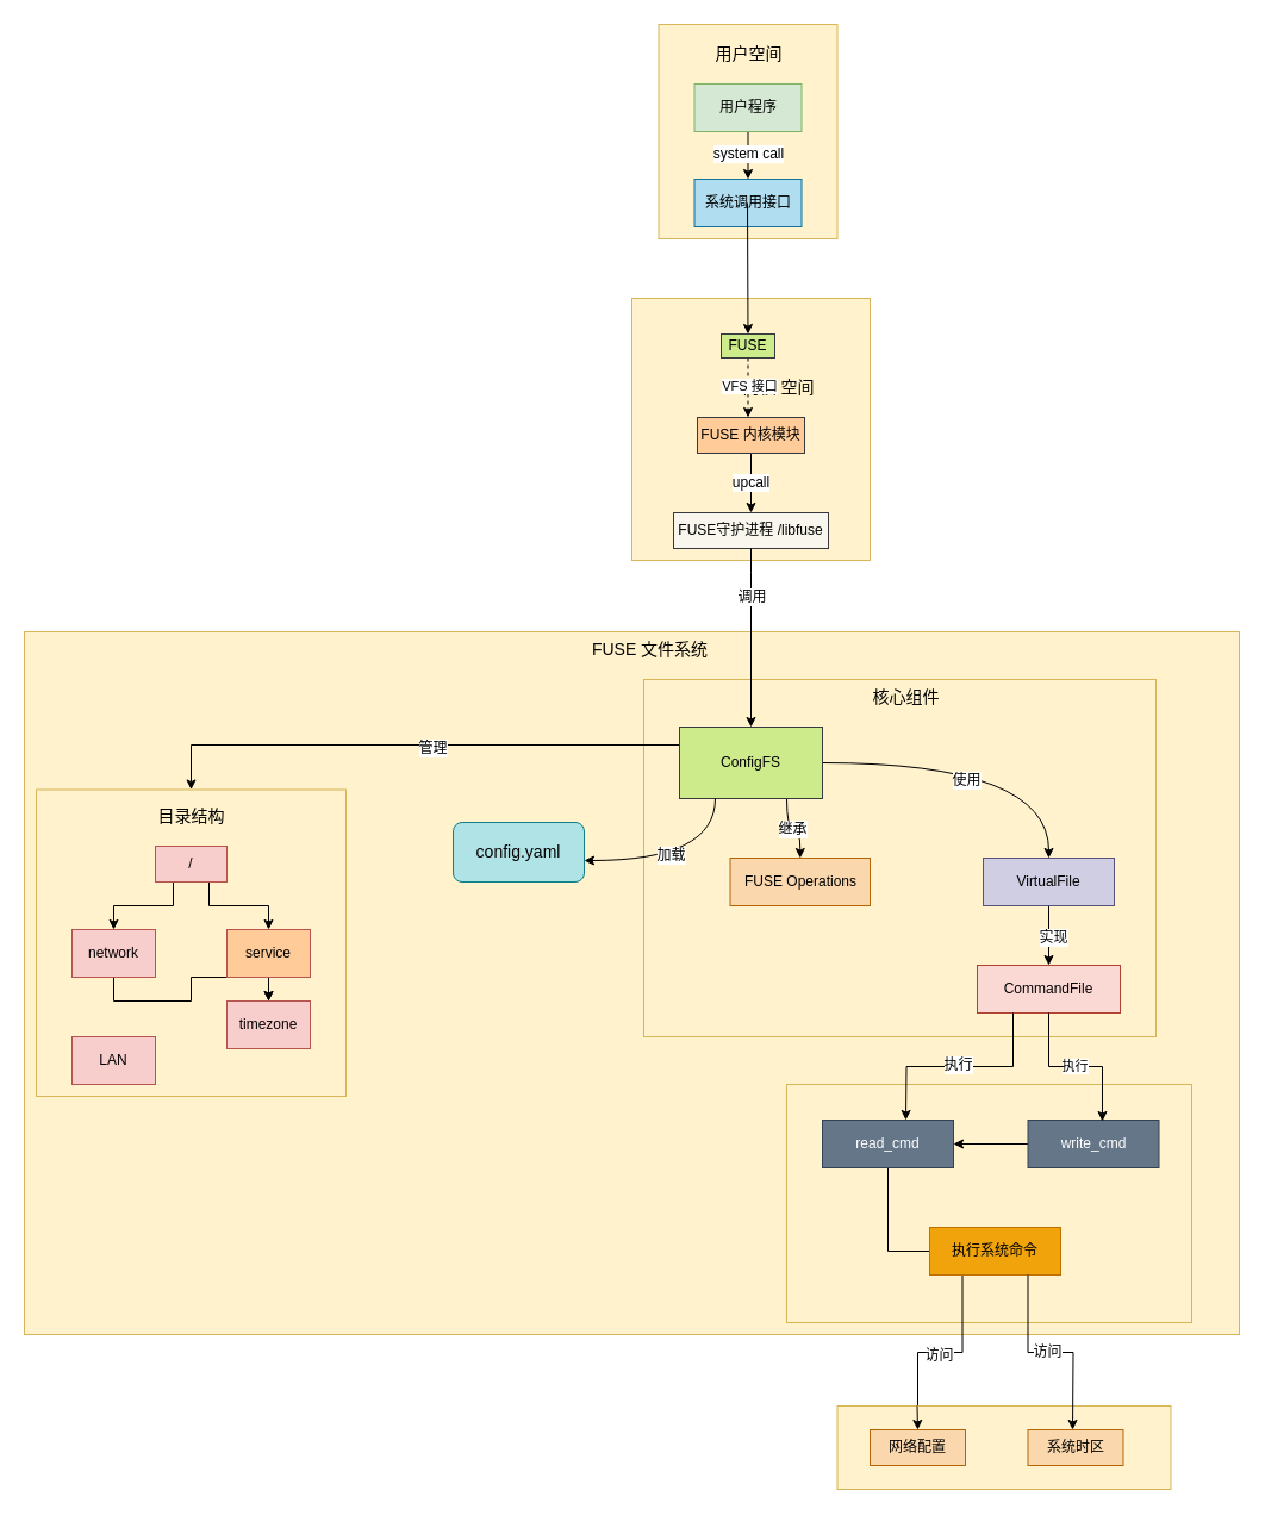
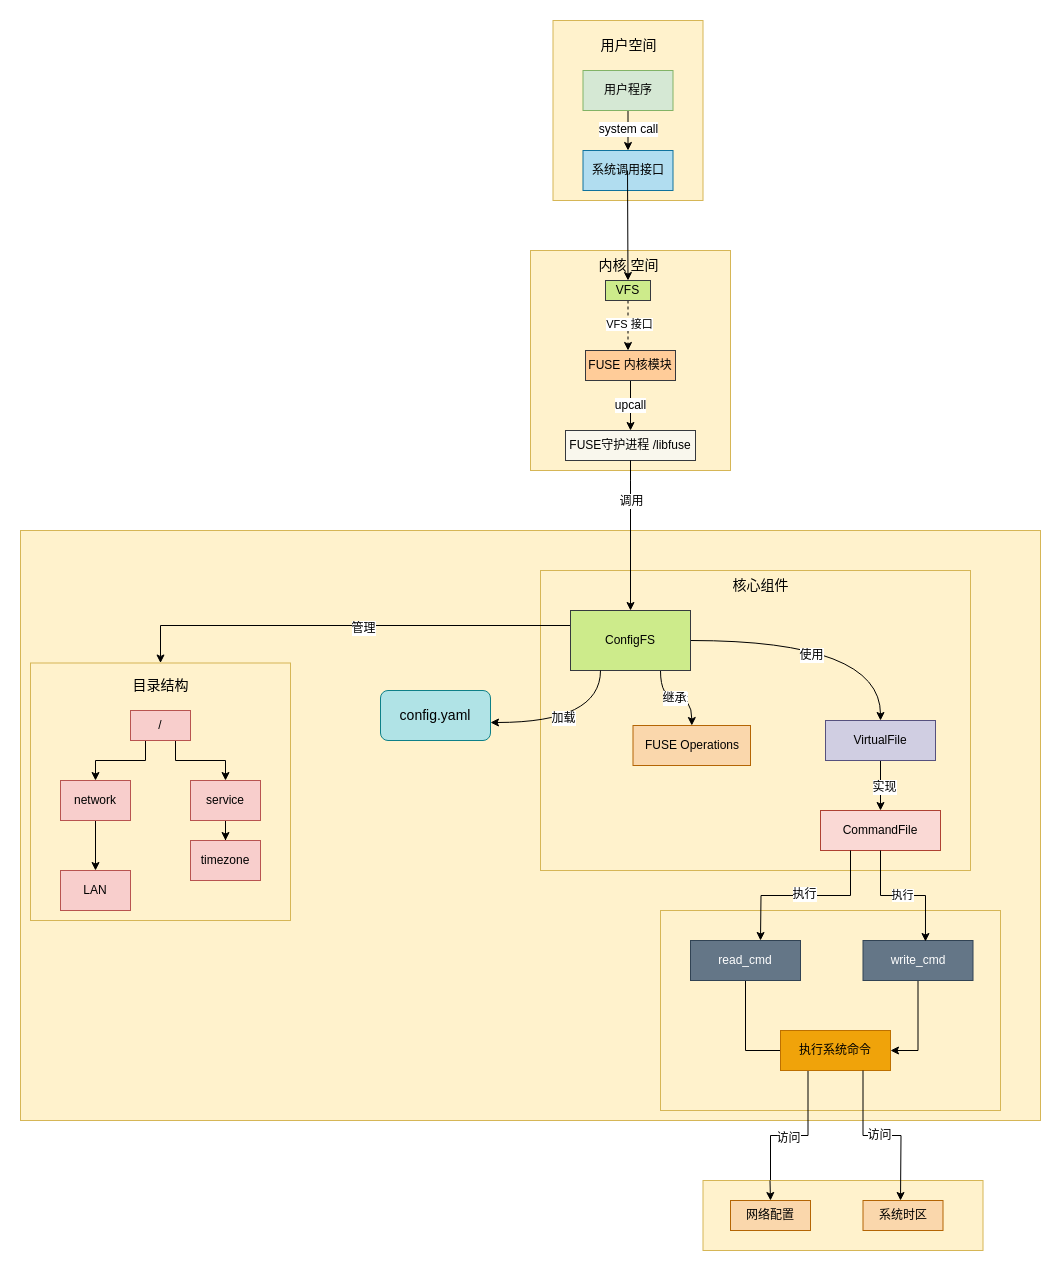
  <mxCell id="0" />
  <mxCell id="1" parent="0" />
  <mxCell id="2" value="" style="rounded=0;whiteSpace=wrap;html=1;fillColor=#fff2cc;strokeColor=#d6b656;" vertex="1" parent="1"><mxGeometry x="552.5" y="20" width="150" height="180" as="geometry" /></mxCell>
  <mxCell id="3" value="&lt;font style=&quot;font-size: 14px;&quot;&gt;用户空间&lt;/font&gt;" style="text;html=1;align=center;verticalAlign=middle;resizable=0;points=[];autosize=1;strokeColor=none;fillColor=none;" vertex="1" parent="1"><mxGeometry x="587.5" y="30" width="80" height="30" as="geometry" /></mxCell>
  <mxCell id="4" value="" style="edgeStyle=orthogonalEdgeStyle;rounded=0;orthogonalLoop=1;jettySize=auto;html=1;" edge="1" parent="1" source="6" target="7"><mxGeometry relative="1" as="geometry" /></mxCell>
  <mxCell id="5" value="&lt;font style=&quot;font-size: 12px;&quot;&gt;system call&lt;/font&gt;" style="edgeLabel;html=1;align=center;verticalAlign=middle;resizable=0;points=[];" vertex="1" connectable="0" parent="4"><mxGeometry x="-0.1" relative="1" as="geometry"><mxPoint as="offset" /></mxGeometry></mxCell>
  <mxCell id="6" value="用户程序" style="rounded=0;whiteSpace=wrap;html=1;fillColor=#d5e8d4;strokeColor=#82b366;" vertex="1" parent="1"><mxGeometry x="582.5" y="70" width="90" height="40" as="geometry" /></mxCell>
  <mxCell id="7" value="系统调用接口" style="rounded=0;whiteSpace=wrap;html=1;fillColor=#b1ddf0;strokeColor=#10739e;" vertex="1" parent="1"><mxGeometry x="582.5" y="150" width="90" height="40" as="geometry" /></mxCell>
  <mxCell id="8" value="" style="rounded=0;whiteSpace=wrap;html=1;fillColor=#fff2cc;strokeColor=#d6b656;" vertex="1" parent="1"><mxGeometry x="530" y="250" width="200" height="220" as="geometry" /></mxCell>
- <mxCell id="9" value="&lt;font style=&quot;font-size: 14px;&quot;&gt;内核 空间&lt;/font&gt;" style="text;html=1;align=center;verticalAlign=middle;resizable=0;points=[];autosize=1;strokeColor=none;fillColor=none;" vertex="1" parent="1"><mxGeometry x="612.5" y="310" width="80" height="30" as="geometry" /></mxCell>
+ <mxCell id="9" value="&lt;font style=&quot;font-size: 14px;&quot;&gt;内核 空间&lt;/font&gt;" style="text;html=1;align=center;verticalAlign=middle;resizable=0;points=[];autosize=1;strokeColor=none;fillColor=none;" vertex="1" parent="1"><mxGeometry x="587.5" y="250" width="80" height="30" as="geometry" /></mxCell>
  <mxCell id="10" value="" style="edgeStyle=orthogonalEdgeStyle;rounded=0;orthogonalLoop=1;jettySize=auto;html=1;dashed=1;" edge="1" parent="1" source="12" target="14"><mxGeometry relative="1" as="geometry"><Array as="points"><mxPoint x="628" y="350" /><mxPoint x="628" y="350" /></Array></mxGeometry></mxCell>
  <mxCell id="11" value="VFS 接口" style="edgeLabel;html=1;align=center;verticalAlign=middle;resizable=0;points=[];" vertex="1" connectable="0" parent="10"><mxGeometry x="-0.08" y="1" relative="1" as="geometry"><mxPoint as="offset" /></mxGeometry></mxCell>
- <mxCell id="12" value="FUSE" style="rounded=0;whiteSpace=wrap;html=1;fillColor=#cdeb8b;strokeColor=#36393d;" vertex="1" parent="1"><mxGeometry x="605" y="280" width="45" height="20" as="geometry" /></mxCell>
+ <mxCell id="12" value="VFS" style="rounded=0;whiteSpace=wrap;html=1;fillColor=#cdeb8b;strokeColor=#36393d;" vertex="1" parent="1"><mxGeometry x="605" y="280" width="45" height="20" as="geometry" /></mxCell>
  <mxCell id="13" value="&lt;font style=&quot;font-size: 12px;&quot;&gt;upcall&lt;/font&gt;" style="edgeStyle=orthogonalEdgeStyle;rounded=0;orthogonalLoop=1;jettySize=auto;html=1;" edge="1" parent="1" source="14" target="15"><mxGeometry relative="1" as="geometry" /></mxCell>
  <mxCell id="14" value="FUSE 内核模块" style="rounded=0;whiteSpace=wrap;html=1;fillColor=#ffcc99;strokeColor=#36393d;" vertex="1" parent="1"><mxGeometry x="585" y="350" width="90" height="30" as="geometry" /></mxCell>
  <mxCell id="15" value="FUSE守护进程 /libfuse" style="rounded=0;whiteSpace=wrap;html=1;fillColor=#f9f7ed;strokeColor=#36393d;" vertex="1" parent="1"><mxGeometry x="565" y="430" width="130" height="30" as="geometry" /></mxCell>
  <mxCell id="16" value="" style="endArrow=classic;html=1;rounded=0;elbow=vertical;entryX=0.5;entryY=0;entryDx=0;entryDy=0;" edge="1" parent="1" target="12"><mxGeometry width="50" height="50" relative="1" as="geometry"><mxPoint x="627" y="170" as="sourcePoint" /><mxPoint x="627" y="250" as="targetPoint" /></mxGeometry></mxCell>
  <mxCell id="17" value="" style="rounded=0;whiteSpace=wrap;html=1;fillColor=#fff2cc;strokeColor=#d6b656;" vertex="1" parent="1"><mxGeometry x="20" y="530" width="1020" height="590" as="geometry" /></mxCell>
  <mxCell id="18" style="edgeStyle=none;rounded=0;orthogonalLoop=1;jettySize=auto;html=1;exitX=0.25;exitY=0;exitDx=0;exitDy=0;elbow=vertical;" edge="1" parent="1" source="19" target="29"><mxGeometry relative="1" as="geometry" /></mxCell>
  <mxCell id="19" value="" style="rounded=0;whiteSpace=wrap;html=1;fillColor=#fff2cc;strokeColor=#d6b656;" vertex="1" parent="1"><mxGeometry x="540" y="570" width="430" height="300" as="geometry" /></mxCell>
  <mxCell id="20" value="&lt;span style=&quot;font-size: 14px;&quot;&gt;核心组件&lt;/span&gt;" style="text;html=1;align=center;verticalAlign=middle;resizable=0;points=[];autosize=1;strokeColor=none;fillColor=none;" vertex="1" parent="1"><mxGeometry x="720" y="570" width="80" height="30" as="geometry" /></mxCell>
  <mxCell id="21" style="edgeStyle=orthogonalEdgeStyle;rounded=0;orthogonalLoop=1;jettySize=auto;html=1;exitX=0.75;exitY=1;exitDx=0;exitDy=0;curved=1;" edge="1" parent="1" source="29" target="30"><mxGeometry relative="1" as="geometry" /></mxCell>
  <mxCell id="22" value="继承" style="edgeLabel;html=1;align=center;verticalAlign=middle;resizable=0;points=[];" vertex="1" connectable="0" parent="21"><mxGeometry x="-0.044" y="-1" relative="1" as="geometry"><mxPoint x="1" as="offset" /></mxGeometry></mxCell>
  <mxCell id="23" value="Text" style="edgeLabel;html=1;align=center;verticalAlign=middle;resizable=0;points=[];" vertex="1" connectable="0" parent="21"><mxGeometry x="0.011" relative="1" as="geometry"><mxPoint as="offset" /></mxGeometry></mxCell>
  <mxCell id="24" value="&lt;font style=&quot;font-size: 12px;&quot;&gt;继承&lt;/font&gt;" style="edgeLabel;html=1;align=center;verticalAlign=middle;resizable=0;points=[];" vertex="1" connectable="0" parent="21"><mxGeometry x="-0.054" relative="1" as="geometry"><mxPoint as="offset" /></mxGeometry></mxCell>
  <mxCell id="25" style="rounded=0;orthogonalLoop=1;jettySize=auto;html=1;edgeStyle=orthogonalEdgeStyle;elbow=vertical;curved=1;" edge="1" parent="1" source="29" target="33"><mxGeometry relative="1" as="geometry" /></mxCell>
  <mxCell id="26" value="&lt;font style=&quot;font-size: 12px;&quot;&gt;使用&lt;/font&gt;" style="edgeLabel;html=1;align=center;verticalAlign=middle;resizable=0;points=[];" vertex="1" connectable="0" parent="25"><mxGeometry x="-0.11" y="-14" relative="1" as="geometry"><mxPoint as="offset" /></mxGeometry></mxCell>
  <mxCell id="27" style="edgeStyle=orthogonalEdgeStyle;rounded=0;orthogonalLoop=1;jettySize=auto;html=1;exitX=0;exitY=0.25;exitDx=0;exitDy=0;entryX=0.5;entryY=0;entryDx=0;entryDy=0;elbow=vertical;" edge="1" parent="1" source="29" target="53"><mxGeometry relative="1" as="geometry" /></mxCell>
  <mxCell id="28" value="&lt;font style=&quot;font-size: 12px;&quot;&gt;管理&lt;/font&gt;" style="edgeLabel;html=1;align=center;verticalAlign=middle;resizable=0;points=[];" vertex="1" connectable="0" parent="27"><mxGeometry x="-0.07" y="2" relative="1" as="geometry"><mxPoint as="offset" /></mxGeometry></mxCell>
  <mxCell id="29" value="ConfigFS" style="rounded=0;whiteSpace=wrap;html=1;fillColor=#cdeb8b;strokeColor=#36393d;" vertex="1" parent="1"><mxGeometry x="570" y="610" width="120" height="60" as="geometry" /></mxCell>
- <mxCell id="30" value="FUSE Operations" style="rounded=0;whiteSpace=wrap;html=1;fillColor=#fad7ac;strokeColor=#b46504;" vertex="1" parent="1"><mxGeometry x="612.5" y="720" width="117.5" height="40" as="geometry" /></mxCell>
+ <mxCell id="30" value="FUSE Operations" style="rounded=0;whiteSpace=wrap;html=1;fillColor=#fad7ac;strokeColor=#b46504;" vertex="1" parent="1"><mxGeometry x="632.5" y="725" width="117.5" height="40" as="geometry" /></mxCell>
  <mxCell id="31" style="edgeStyle=orthogonalEdgeStyle;rounded=0;orthogonalLoop=1;jettySize=auto;html=1;exitX=0.5;exitY=1;exitDx=0;exitDy=0;entryX=0.5;entryY=0;entryDx=0;entryDy=0;" edge="1" parent="1" source="33" target="34"><mxGeometry relative="1" as="geometry" /></mxCell>
  <mxCell id="32" value="&lt;font style=&quot;font-size: 12px;&quot;&gt;实现&lt;/font&gt;" style="edgeLabel;html=1;align=center;verticalAlign=middle;resizable=0;points=[];" vertex="1" connectable="0" parent="31"><mxGeometry x="0.04" y="3" relative="1" as="geometry"><mxPoint as="offset" /></mxGeometry></mxCell>
  <mxCell id="33" value="VirtualFile" style="rounded=0;whiteSpace=wrap;html=1;fillColor=#d0cee2;strokeColor=#56517e;" vertex="1" parent="1"><mxGeometry x="825" y="720" width="110" height="40" as="geometry" /></mxCell>
  <mxCell id="34" value="CommandFile" style="rounded=0;whiteSpace=wrap;html=1;fillColor=#fad9d5;strokeColor=#ae4132;" vertex="1" parent="1"><mxGeometry x="820" y="810" width="120" height="40" as="geometry" /></mxCell>
  <mxCell id="35" value="&lt;font style=&quot;font-size: 14px;&quot;&gt;config.yaml&lt;/font&gt;" style="whiteSpace=wrap;html=1;fillColor=#b0e3e6;strokeColor=#0e8088;rounded=1;" vertex="1" parent="1"><mxGeometry x="380" y="690" width="110" height="50" as="geometry" /></mxCell>
  <mxCell id="36" style="edgeStyle=orthogonalEdgeStyle;rounded=0;orthogonalLoop=1;jettySize=auto;html=1;exitX=0.25;exitY=1;exitDx=0;exitDy=0;entryX=1;entryY=0.64;entryDx=0;entryDy=0;entryPerimeter=0;curved=1;" edge="1" parent="1" source="29" target="35"><mxGeometry relative="1" as="geometry" /></mxCell>
  <mxCell id="37" value="&lt;font style=&quot;font-size: 12px;&quot;&gt;加载&lt;/font&gt;" style="edgeLabel;html=1;align=center;verticalAlign=middle;resizable=0;points=[];" vertex="1" connectable="0" parent="36"><mxGeometry x="0.11" y="-5" relative="1" as="geometry"><mxPoint as="offset" /></mxGeometry></mxCell>
  <mxCell id="38" style="edgeStyle=none;rounded=0;orthogonalLoop=1;jettySize=auto;html=1;exitX=0.25;exitY=0;exitDx=0;exitDy=0;elbow=vertical;" edge="1" parent="1" source="19" target="19"><mxGeometry relative="1" as="geometry" /></mxCell>
  <mxCell id="39" value="" style="rounded=0;whiteSpace=wrap;html=1;fillColor=#fff2cc;strokeColor=#d6b656;" vertex="1" parent="1"><mxGeometry x="660" y="910" width="340" height="200" as="geometry" /></mxCell>
  <mxCell id="40" style="edgeStyle=orthogonalEdgeStyle;rounded=0;orthogonalLoop=1;jettySize=auto;html=1;exitX=0.5;exitY=1;exitDx=0;exitDy=0;entryX=0;entryY=0.5;entryDx=0;entryDy=0;elbow=vertical;endArrow=none;" edge="1" parent="1" source="41" target="46"><mxGeometry relative="1" as="geometry" /></mxCell>
  <mxCell id="41" value="read_cmd" style="rounded=0;whiteSpace=wrap;html=1;fillColor=#647687;fontColor=#ffffff;strokeColor=#314354;" vertex="1" parent="1"><mxGeometry x="690" y="940" width="110" height="40" as="geometry" /></mxCell>
- <mxCell id="42" style="edgeStyle=orthogonalEdgeStyle;rounded=0;orthogonalLoop=1;jettySize=auto;html=1;elbow=vertical;" edge="1" parent="1" source="43" target="41"><mxGeometry relative="1" as="geometry" /></mxCell>
+ <mxCell id="42" style="edgeStyle=orthogonalEdgeStyle;rounded=0;orthogonalLoop=1;jettySize=auto;html=1;entryX=1;entryY=0.5;entryDx=0;entryDy=0;elbow=vertical;" edge="1" parent="1" source="43" target="46"><mxGeometry relative="1" as="geometry" /></mxCell>
  <mxCell id="43" value="write_cmd" style="rounded=0;whiteSpace=wrap;html=1;fillColor=#647687;fontColor=#ffffff;strokeColor=#314354;" vertex="1" parent="1"><mxGeometry x="862.5" y="940" width="110" height="40" as="geometry" /></mxCell>
  <mxCell id="44" style="edgeStyle=orthogonalEdgeStyle;rounded=0;orthogonalLoop=1;jettySize=auto;html=1;exitX=0.25;exitY=1;exitDx=0;exitDy=0;entryX=0.5;entryY=0;entryDx=0;entryDy=0;elbow=vertical;" edge="1" parent="1"><mxGeometry relative="1" as="geometry"><mxPoint x="807.5" y="1070" as="sourcePoint" /><mxPoint x="770" y="1200" as="targetPoint" /><Array as="points"><mxPoint x="808" y="1135" /><mxPoint x="770" y="1135" /></Array></mxGeometry></mxCell>
  <mxCell id="45" value="&lt;font style=&quot;font-size: 12px;&quot;&gt;访问&lt;/font&gt;" style="edgeLabel;html=1;align=center;verticalAlign=middle;resizable=0;points=[];" vertex="1" connectable="0" parent="44"><mxGeometry x="0.021" y="2" relative="1" as="geometry"><mxPoint x="1" as="offset" /></mxGeometry></mxCell>
  <mxCell id="46" value="执行系统命令" style="rounded=0;whiteSpace=wrap;html=1;fillColor=#f0a30a;fontColor=#000000;strokeColor=#BD7000;" vertex="1" parent="1"><mxGeometry x="780" y="1030" width="110" height="40" as="geometry" /></mxCell>
  <mxCell id="47" value="" style="rounded=0;whiteSpace=wrap;html=1;fillColor=#fff2cc;strokeColor=#d6b656;" vertex="1" parent="1"><mxGeometry x="702.5" y="1180" width="280" height="70" as="geometry" /></mxCell>
  <mxCell id="48" value="网络配置" style="rounded=0;whiteSpace=wrap;html=1;fillColor=#fad7ac;strokeColor=#b46504;" vertex="1" parent="1"><mxGeometry x="730" y="1200" width="80" height="30" as="geometry" /></mxCell>
  <mxCell id="49" value="系统时区" style="rounded=0;whiteSpace=wrap;html=1;fillColor=#fad7ac;strokeColor=#b46504;" vertex="1" parent="1"><mxGeometry x="862.5" y="1200" width="80" height="30" as="geometry" /></mxCell>
  <mxCell id="50" style="edgeStyle=orthogonalEdgeStyle;rounded=0;orthogonalLoop=1;jettySize=auto;html=1;exitX=0.75;exitY=1;exitDx=0;exitDy=0;entryX=0.277;entryY=0.286;entryDx=0;entryDy=0;entryPerimeter=0;elbow=vertical;" edge="1" parent="1" source="46"><mxGeometry relative="1" as="geometry"><mxPoint x="928" y="1070" as="sourcePoint" /><mxPoint x="900" y="1200" as="targetPoint" /></mxGeometry></mxCell>
  <mxCell id="51" value="&lt;font style=&quot;font-size: 12px;&quot;&gt;访问&lt;/font&gt;" style="edgeLabel;html=1;align=center;verticalAlign=middle;resizable=0;points=[];" vertex="1" connectable="0" parent="50"><mxGeometry x="-0.042" y="1" relative="1" as="geometry"><mxPoint x="1" as="offset" /></mxGeometry></mxCell>
  <mxCell id="52" value="" style="endArrow=classic;html=1;rounded=0;elbow=vertical;" edge="1" parent="1"><mxGeometry width="50" height="50" relative="1" as="geometry"><mxPoint x="769.5" y="1180" as="sourcePoint" /><mxPoint x="770" y="1200" as="targetPoint" /></mxGeometry></mxCell>
  <mxCell id="53" value="" style="rounded=0;whiteSpace=wrap;html=1;fillColor=#fff2cc;strokeColor=#d6b656;" vertex="1" parent="1"><mxGeometry x="30" y="662.5" width="260" height="257.5" as="geometry" /></mxCell>
  <mxCell id="54" value="&lt;span style=&quot;font-size: 14px;&quot;&gt;目录结构&lt;/span&gt;" style="text;html=1;align=center;verticalAlign=middle;resizable=0;points=[];autosize=1;strokeColor=none;fillColor=none;" vertex="1" parent="1"><mxGeometry x="120" y="670" width="80" height="30" as="geometry" /></mxCell>
  <mxCell id="55" style="edgeStyle=orthogonalEdgeStyle;rounded=0;orthogonalLoop=1;jettySize=auto;html=1;exitX=0.25;exitY=1;exitDx=0;exitDy=0;elbow=vertical;" edge="1" parent="1" source="57" target="59"><mxGeometry relative="1" as="geometry" /></mxCell>
  <mxCell id="56" style="edgeStyle=orthogonalEdgeStyle;rounded=0;orthogonalLoop=1;jettySize=auto;html=1;exitX=0.75;exitY=1;exitDx=0;exitDy=0;entryX=0.5;entryY=0;entryDx=0;entryDy=0;elbow=vertical;" edge="1" parent="1" source="57" target="61"><mxGeometry relative="1" as="geometry" /></mxCell>
  <mxCell id="57" value="/" style="rounded=0;whiteSpace=wrap;html=1;fillColor=#f8cecc;strokeColor=#b85450;" vertex="1" parent="1"><mxGeometry x="130" y="710" width="60" height="30" as="geometry" /></mxCell>
- <mxCell id="58" style="edgeStyle=orthogonalEdgeStyle;rounded=0;orthogonalLoop=1;jettySize=auto;html=1;exitX=0.5;exitY=1;exitDx=0;exitDy=0;elbow=vertical;" edge="1" parent="1" source="59" target="63"><mxGeometry relative="1" as="geometry" /></mxCell>
+ <mxCell id="58" style="edgeStyle=orthogonalEdgeStyle;rounded=0;orthogonalLoop=1;jettySize=auto;html=1;exitX=0.5;exitY=1;exitDx=0;exitDy=0;elbow=vertical;" edge="1" parent="1" source="59" target="62"><mxGeometry relative="1" as="geometry" /></mxCell>
  <mxCell id="59" value="network" style="rounded=0;whiteSpace=wrap;html=1;fillColor=#f8cecc;strokeColor=#b85450;" vertex="1" parent="1"><mxGeometry x="60" y="780" width="70" height="40" as="geometry" /></mxCell>
  <mxCell id="60" style="edgeStyle=orthogonalEdgeStyle;rounded=0;orthogonalLoop=1;jettySize=auto;html=1;exitX=0.5;exitY=1;exitDx=0;exitDy=0;elbow=vertical;" edge="1" parent="1" source="61" target="63"><mxGeometry relative="1" as="geometry" /></mxCell>
- <mxCell id="61" value="service" style="rounded=0;whiteSpace=wrap;html=1;fillColor=#ffcc99;strokeColor=#b85450;" vertex="1" parent="1"><mxGeometry x="190" y="780" width="70" height="40" as="geometry" /></mxCell>
+ <mxCell id="61" value="service" style="rounded=0;whiteSpace=wrap;html=1;fillColor=#f8cecc;strokeColor=#b85450;" vertex="1" parent="1"><mxGeometry x="190" y="780" width="70" height="40" as="geometry" /></mxCell>
  <mxCell id="62" value="LAN" style="rounded=0;whiteSpace=wrap;html=1;fillColor=#f8cecc;strokeColor=#b85450;" vertex="1" parent="1"><mxGeometry x="60" y="870" width="70" height="40" as="geometry" /></mxCell>
  <mxCell id="63" value="timezone" style="rounded=0;whiteSpace=wrap;html=1;fillColor=#f8cecc;strokeColor=#b85450;" vertex="1" parent="1"><mxGeometry x="190" y="840" width="70" height="40" as="geometry" /></mxCell>
- <mxCell id="64" value="&lt;span style=&quot;font-size: 14px;&quot;&gt;FUSE 文件系统&lt;/span&gt;" style="text;html=1;align=center;verticalAlign=middle;resizable=0;points=[];autosize=1;strokeColor=none;fillColor=none;" vertex="1" parent="1"><mxGeometry x="485" y="530" width="120" height="30" as="geometry" /></mxCell>
  <mxCell id="65" value="" style="endArrow=classic;html=1;rounded=0;elbow=vertical;entryX=0.5;entryY=0;entryDx=0;entryDy=0;" edge="1" parent="1" target="29"><mxGeometry width="50" height="50" relative="1" as="geometry"><mxPoint x="630" y="480" as="sourcePoint" /><mxPoint x="629.5" y="480" as="targetPoint" /><Array as="points"><mxPoint x="630" y="460" /><mxPoint x="630" y="480" /></Array></mxGeometry></mxCell>
  <mxCell id="66" value="&lt;font style=&quot;font-size: 12px;&quot;&gt;调用&lt;/font&gt;" style="edgeLabel;html=1;align=center;verticalAlign=middle;resizable=0;points=[];" vertex="1" connectable="0" parent="65"><mxGeometry x="-0.294" relative="1" as="geometry"><mxPoint as="offset" /></mxGeometry></mxCell>
  <mxCell id="67" style="edgeStyle=orthogonalEdgeStyle;rounded=0;orthogonalLoop=1;jettySize=auto;html=1;exitX=0.5;exitY=1;exitDx=0;exitDy=0;entryX=0.568;entryY=0.025;entryDx=0;entryDy=0;entryPerimeter=0;elbow=vertical;" edge="1" parent="1" source="34" target="43"><mxGeometry relative="1" as="geometry" /></mxCell>
  <mxCell id="68" value="执行" style="edgeLabel;html=1;align=center;verticalAlign=middle;resizable=0;points=[];" vertex="1" connectable="0" parent="67"><mxGeometry x="-0.029" y="1" relative="1" as="geometry"><mxPoint as="offset" /></mxGeometry></mxCell>
  <mxCell id="69" style="edgeStyle=orthogonalEdgeStyle;rounded=0;orthogonalLoop=1;jettySize=auto;html=1;exitX=0.25;exitY=1;exitDx=0;exitDy=0;elbow=vertical;" edge="1" parent="1" source="34"><mxGeometry relative="1" as="geometry"><mxPoint x="760" y="940" as="targetPoint" /></mxGeometry></mxCell>
  <mxCell id="70" value="&lt;font style=&quot;font-size: 12px;&quot;&gt;执行&lt;/font&gt;" style="edgeLabel;html=1;align=center;verticalAlign=middle;resizable=0;points=[];" vertex="1" connectable="0" parent="69"><mxGeometry x="0.025" y="-2" relative="1" as="geometry"><mxPoint as="offset" /></mxGeometry></mxCell>
